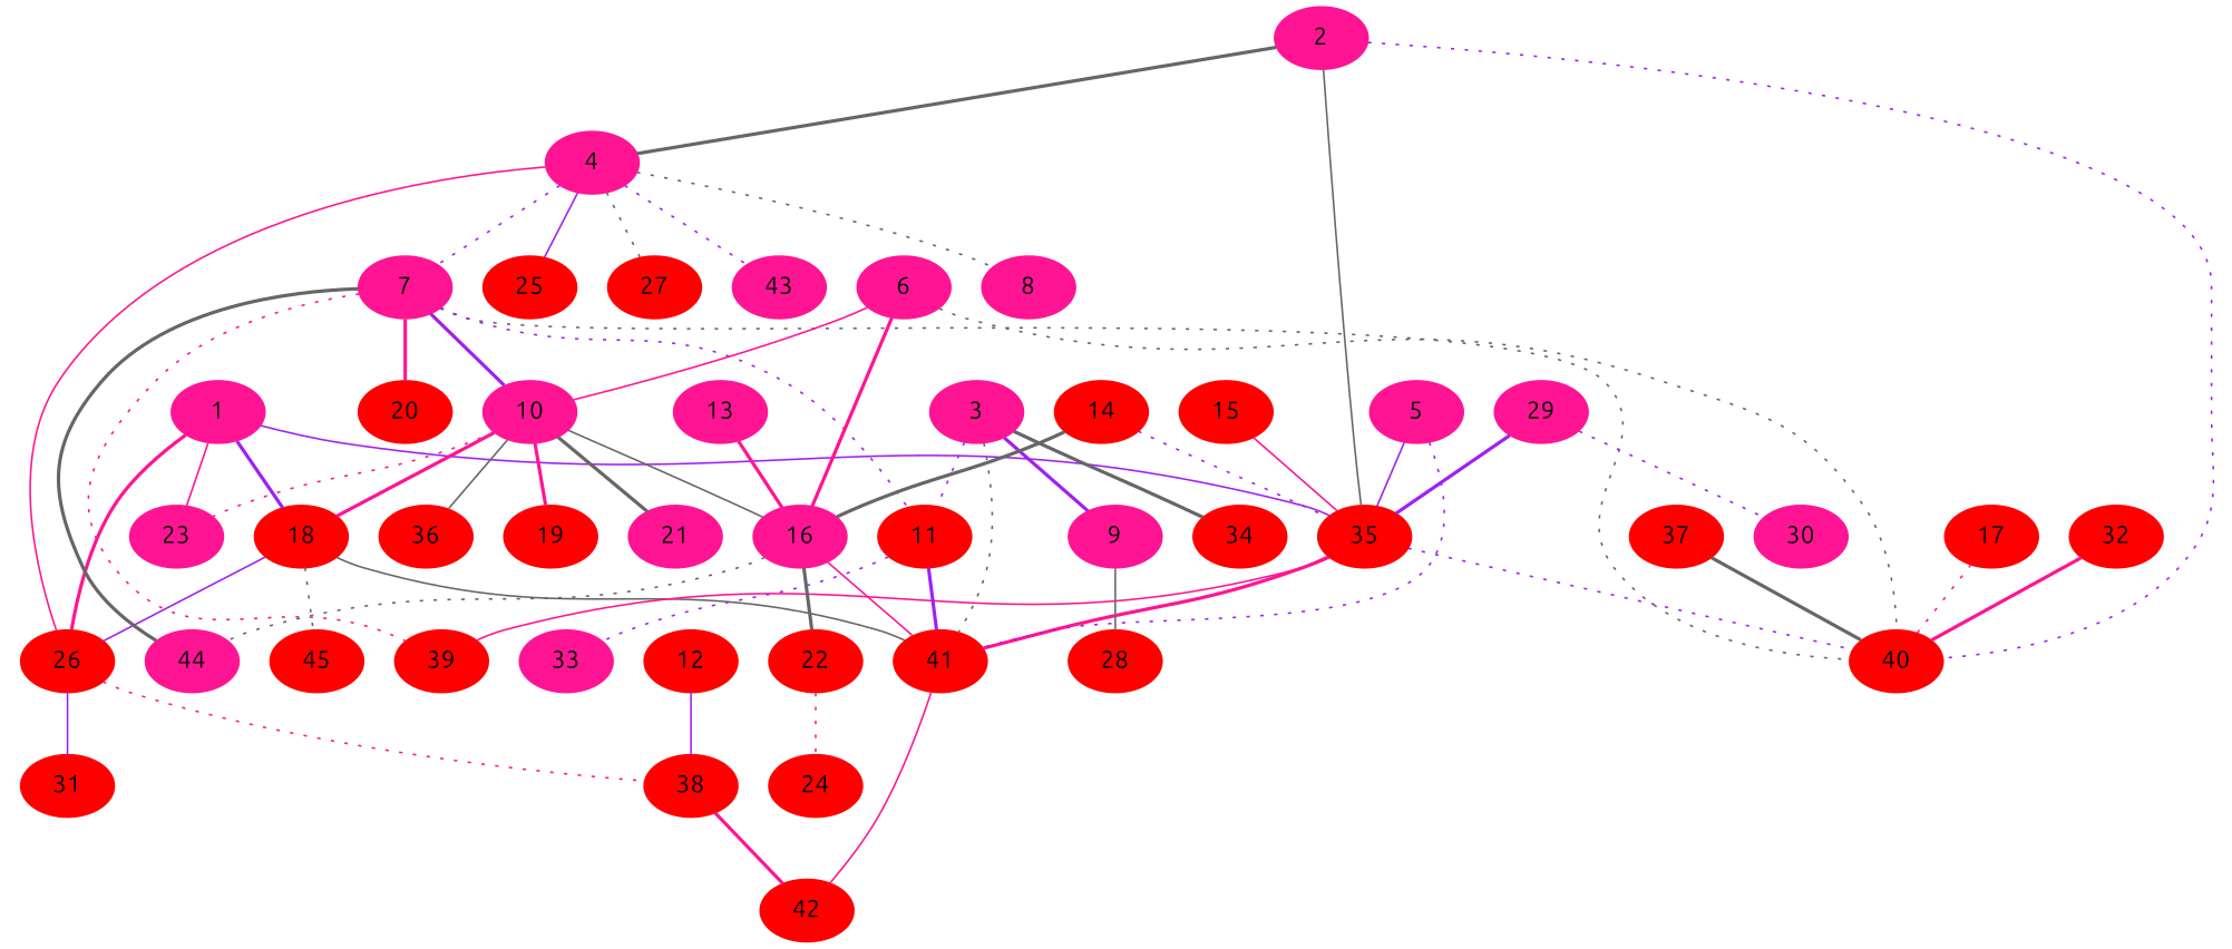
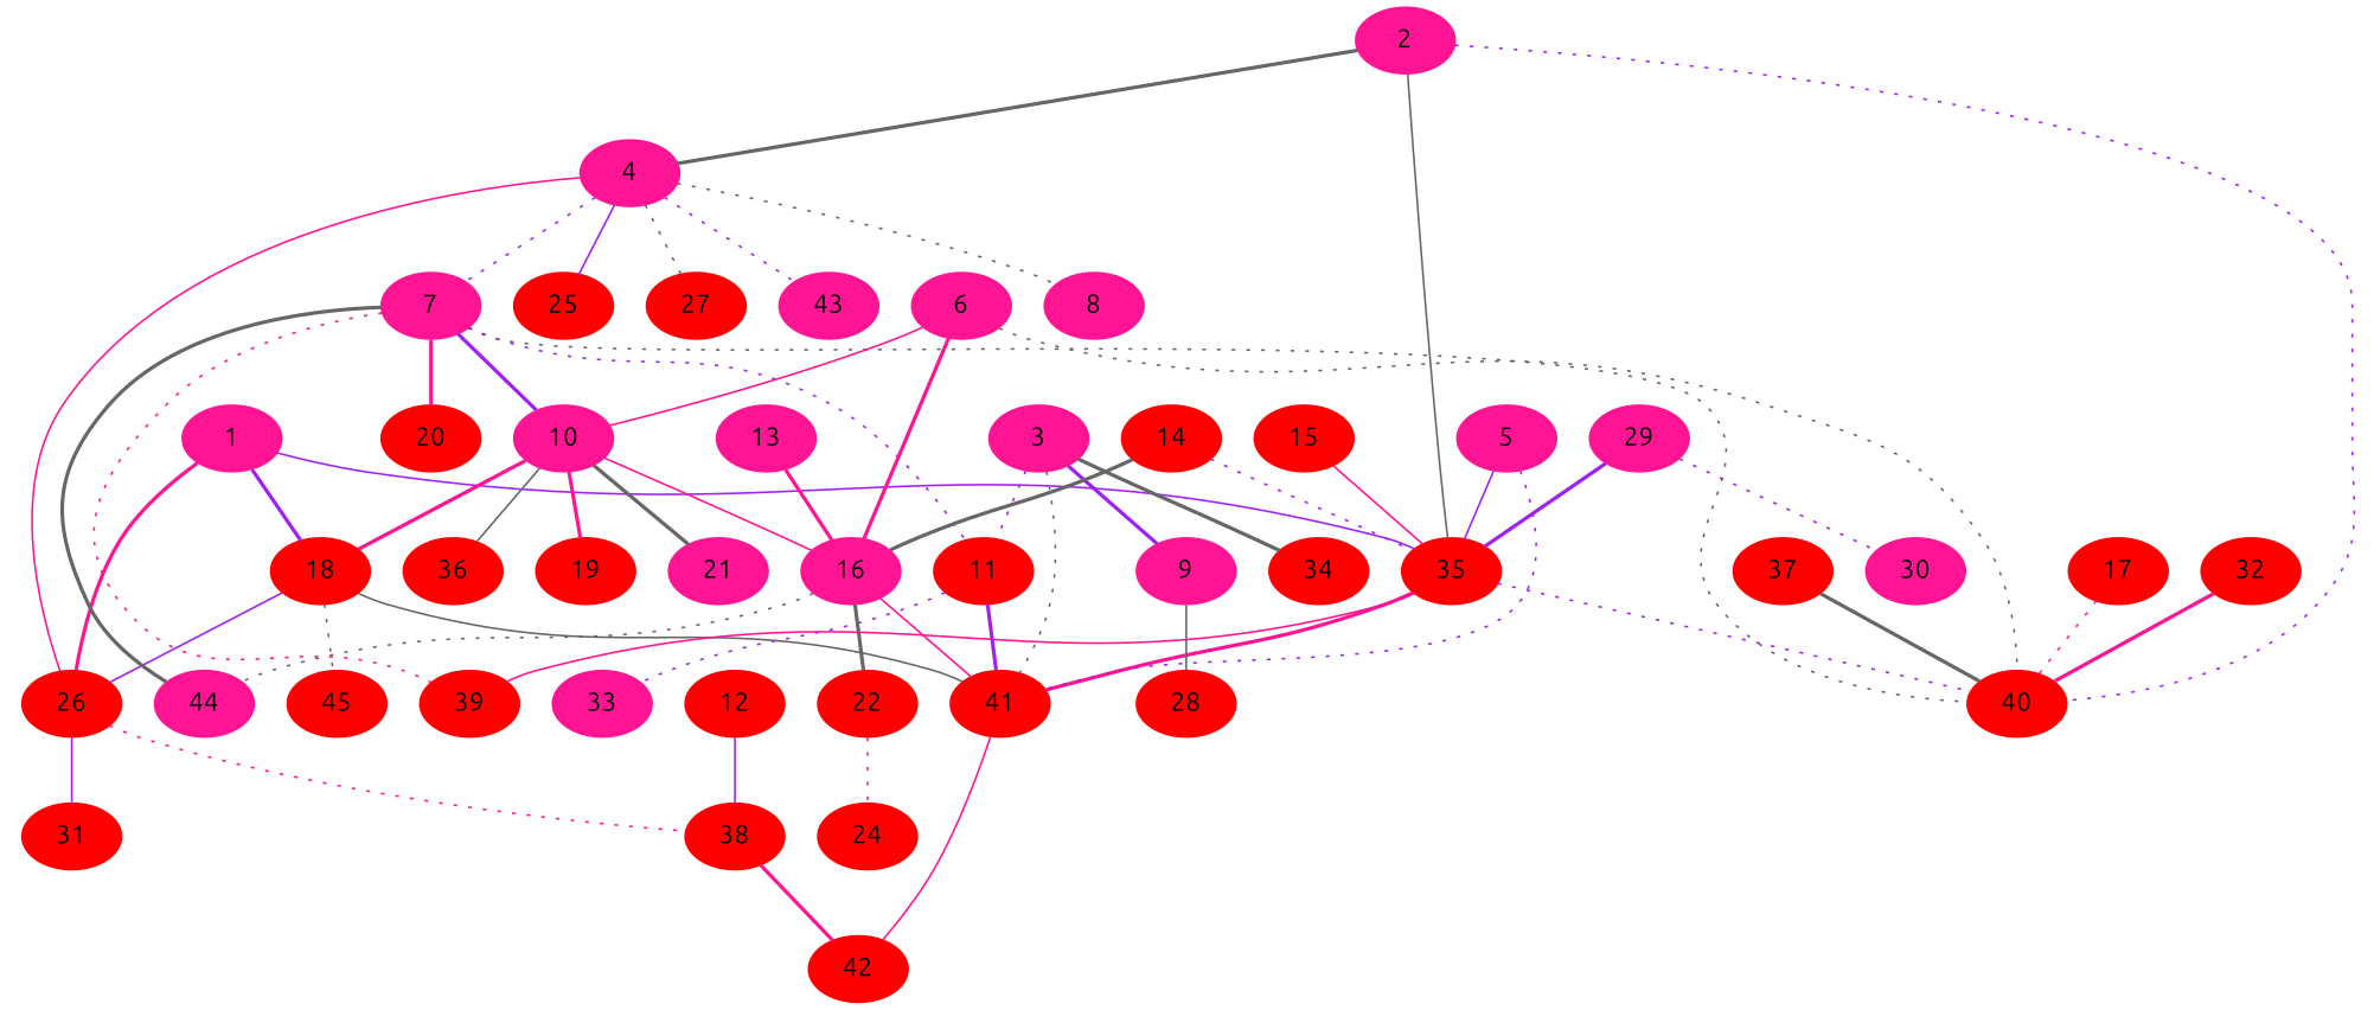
  graph {
    fontname=Ubuntu
    node [color=red fontname=Ubuntu style=filled]
    edge [color=purple fontname=Ubuntu style=dotted weight=1.0]
    1 [color=deeppink]
    18
-   23 [color=deeppink]
    26
    35
    41
    45
    38
    31
    40
    39
    2 [color=deeppink]
    4 [color=deeppink]
    7 [color=deeppink]
    8 [color=deeppink]
    25
    27
    43 [color=deeppink]
    3 [color=deeppink]
    9 [color=deeppink]
    11
    34
    28
    33 [color=deeppink]
    42
    10 [color=deeppink]
    20
    44 [color=deeppink]
    5 [color=deeppink]
    6 [color=deeppink]
    16 [color=deeppink]
    19
    21 [color=deeppink]
    36
    22
    12
    13 [color=deeppink]
    14
    15
    24
    17
    29 [color=deeppink]
    30 [color=deeppink]
    32
    37
    1 -- 18 [style=bold]
-   1 -- 23 [color=deeppink style=solid]
    1 -- 26 [color=deeppink style=bold]
    1 -- 35 [style=solid]
    18 -- 26 [style=solid]
    18 -- 41 [color=gray40 style=solid]
    18 -- 45 [color=gray40]
    26 -- 38 [color=deeppink]
    26 -- 31 [style=solid]
    35 -- 41 [color=deeppink style=bold]
    35 -- 40
    35 -- 39 [color=deeppink style=solid]
    41 -- 42 [color=deeppink style=solid]
    38 -- 42 [color=deeppink style=bold]
    2 -- 35 [color=gray40 style=solid]
    2 -- 40
    2 -- 4 [color=gray40 style=bold]
    4 -- 26 [color=deeppink style=solid]
    4 -- 7 [weight=2.0]
    4 -- 8 [color=gray40]
    4 -- 25 [style=solid]
    4 -- 27 [color=gray40]
    4 -- 43
    7 -- 40 [color=gray40]
    7 -- 39 [color=deeppink]
    7 -- 11
    7 -- 10 [style=bold]
    7 -- 20 [color=deeppink style=bold]
    7 -- 44 [color=gray40 style=bold]
    3 -- 41 [color=gray40]
    3 -- 9 [style=bold]
    3 -- 11
    3 -- 34 [color=gray40 style=bold]
    9 -- 28 [color=gray40 style=solid]
    11 -- 41 [style=bold]
    11 -- 33
    10 -- 18 [color=deeppink style=bold]
-   10 -- 23 [color=deeppink]
-   10 -- 16 [color=gray40 style=solid]
+   10 -- 16 [color=deeppink style=solid]
    10 -- 19 [color=deeppink style=bold]
    10 -- 21 [color=gray40 style=bold]
    10 -- 36 [color=gray40 style=solid]
    5 -- 35 [style=solid]
    5 -- 41
    6 -- 40 [color=gray40]
    6 -- 10 [color=deeppink style=solid]
    6 -- 16 [color=deeppink style=bold]
    16 -- 41 [color=deeppink style=solid]
    16 -- 44 [color=gray40]
    16 -- 22 [color=gray40 style=bold]
    22 -- 24 [color=deeppink]
    12 -- 38 [style=solid]
    13 -- 16 [color=deeppink style=bold]
    14 -- 35
    14 -- 16 [color=gray40 style=bold]
    15 -- 35 [color=deeppink style=solid]
    17 -- 40 [color=deeppink]
    29 -- 35 [style=bold]
    29 -- 30
    32 -- 40 [color=deeppink style=bold]
    37 -- 40 [color=gray40 style=bold]
  }
